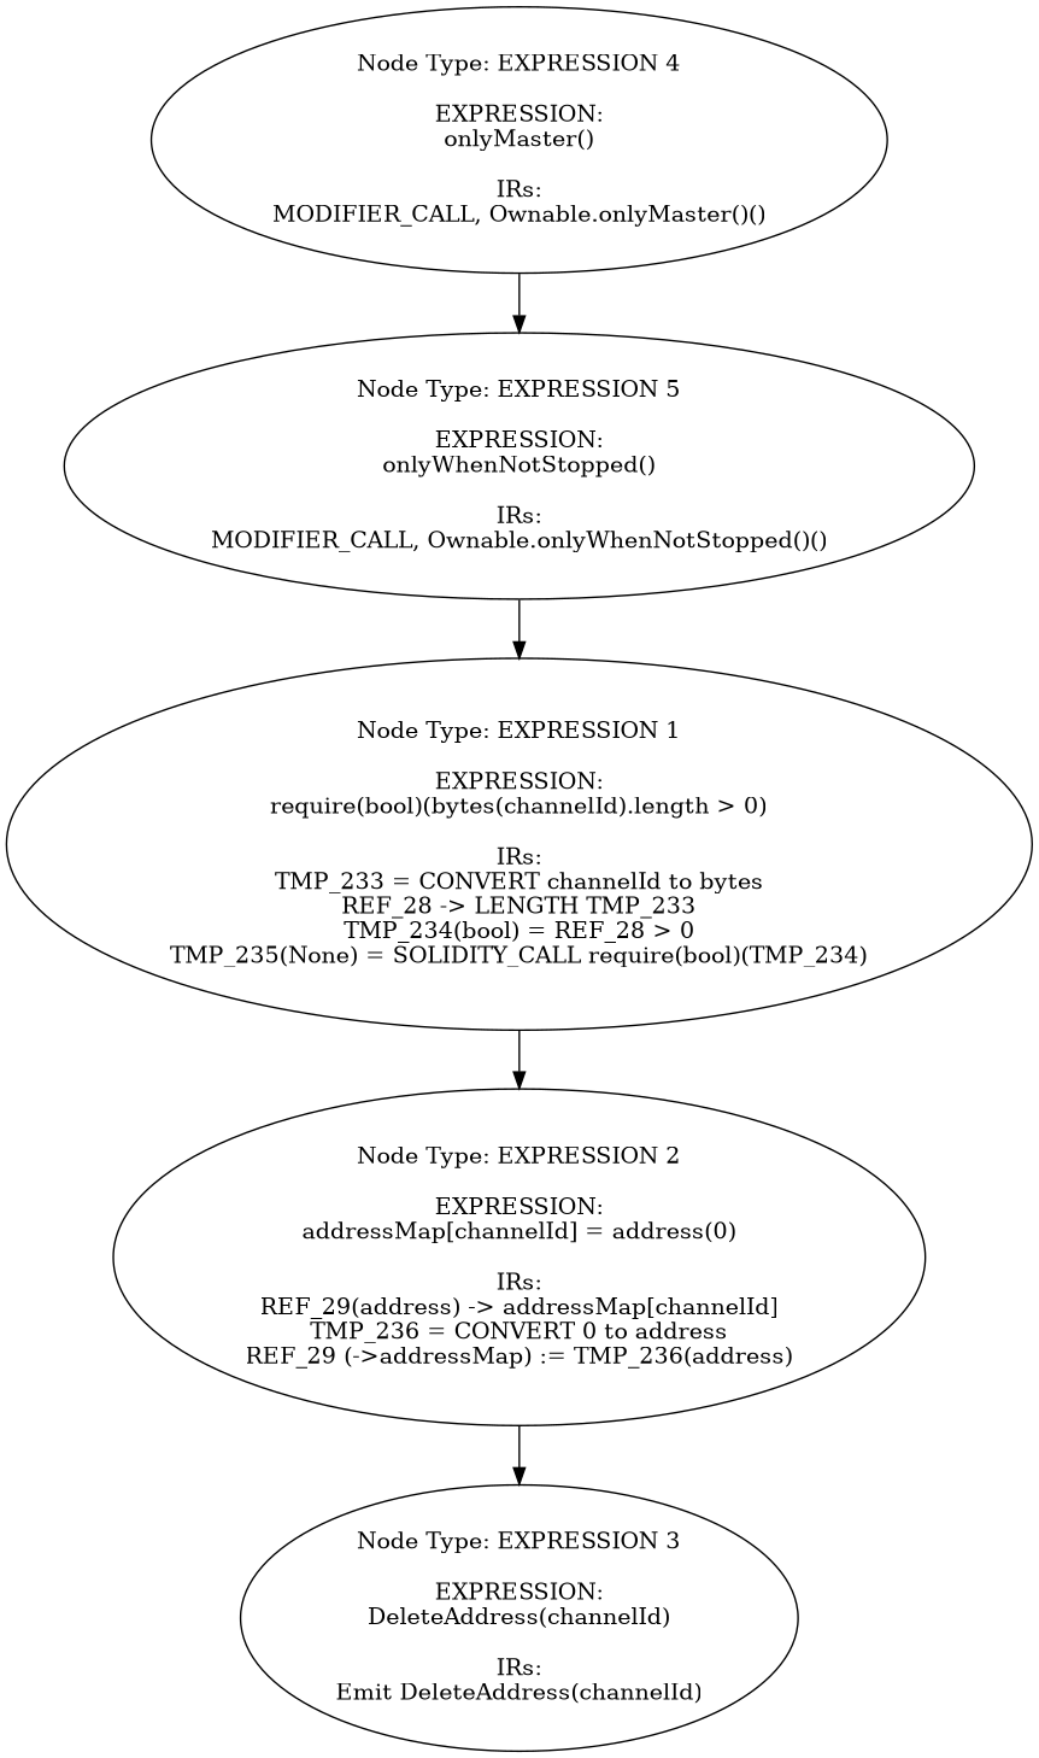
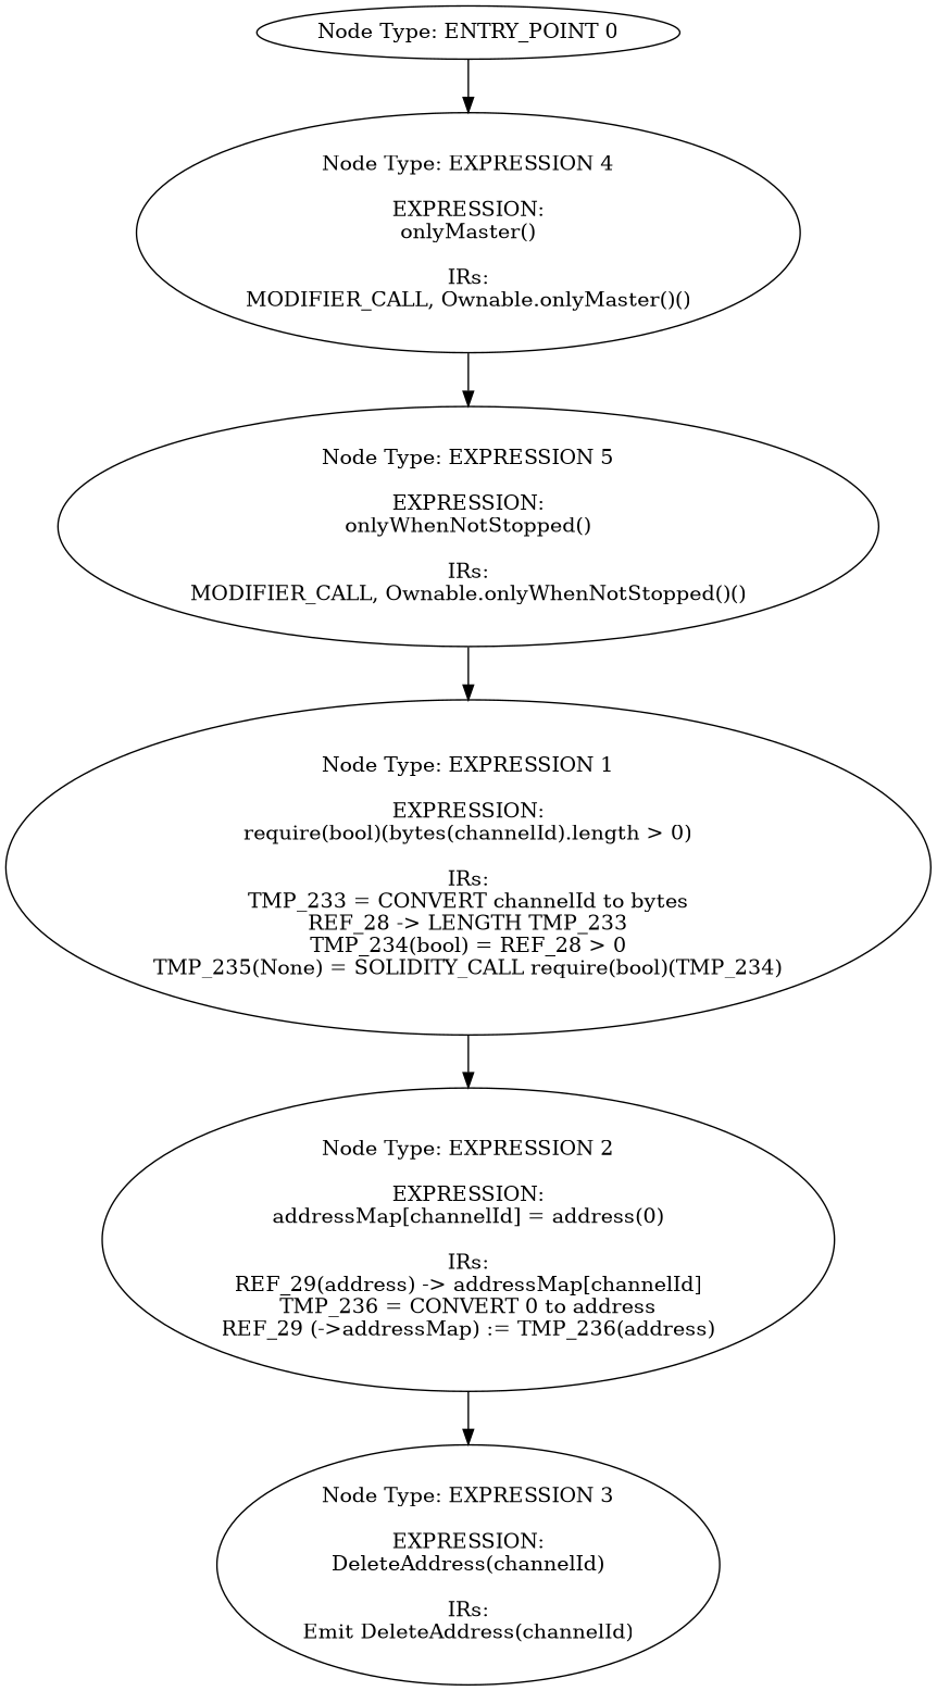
  digraph {
+   n1 [label="Node Type: ENTRY_POINT 0\n"]
    n2 [label="Node Type: EXPRESSION 4\n\nEXPRESSION:\nonlyMaster()\n\nIRs:\nMODIFIER_CALL, Ownable.onlyMaster()()"]
    n3 [label="Node Type: EXPRESSION 5\n\nEXPRESSION:\nonlyWhenNotStopped()\n\nIRs:\nMODIFIER_CALL, Ownable.onlyWhenNotStopped()()"]
    n4 [label="Node Type: EXPRESSION 1\n\nEXPRESSION:\nrequire(bool)(bytes(channelId).length > 0)\n\nIRs:\nTMP_233 = CONVERT channelId to bytes\nREF_28 -> LENGTH TMP_233\nTMP_234(bool) = REF_28 > 0\nTMP_235(None) = SOLIDITY_CALL require(bool)(TMP_234)"]
    n5 [label="Node Type: EXPRESSION 2\n\nEXPRESSION:\naddressMap[channelId] = address(0)\n\nIRs:\nREF_29(address) -> addressMap[channelId]\nTMP_236 = CONVERT 0 to address\nREF_29 (->addressMap) := TMP_236(address)"]
    n6 [label="Node Type: EXPRESSION 3\n\nEXPRESSION:\nDeleteAddress(channelId)\n\nIRs:\nEmit DeleteAddress(channelId)"]
+   n1 -> n2
    n2 -> n3
    n3 -> n4
    n4 -> n5
    n5 -> n6
  }
